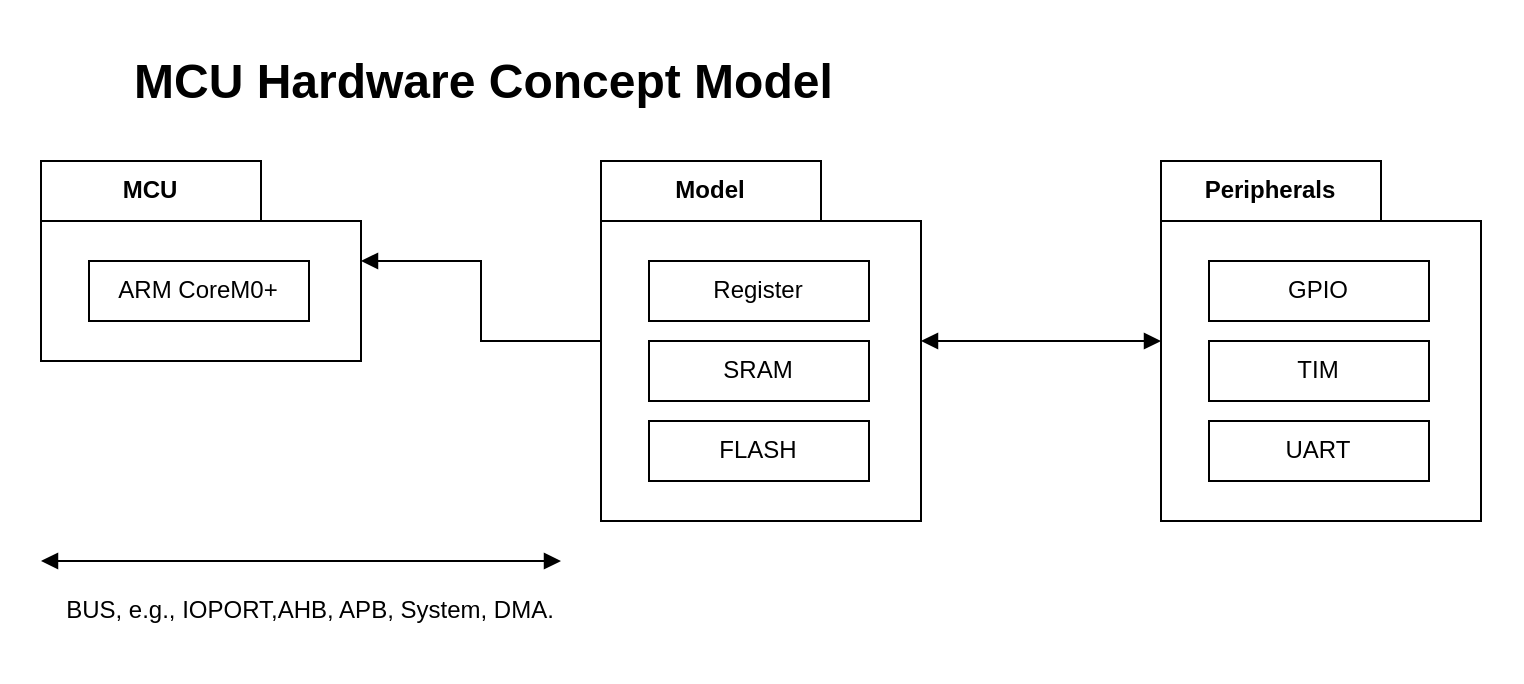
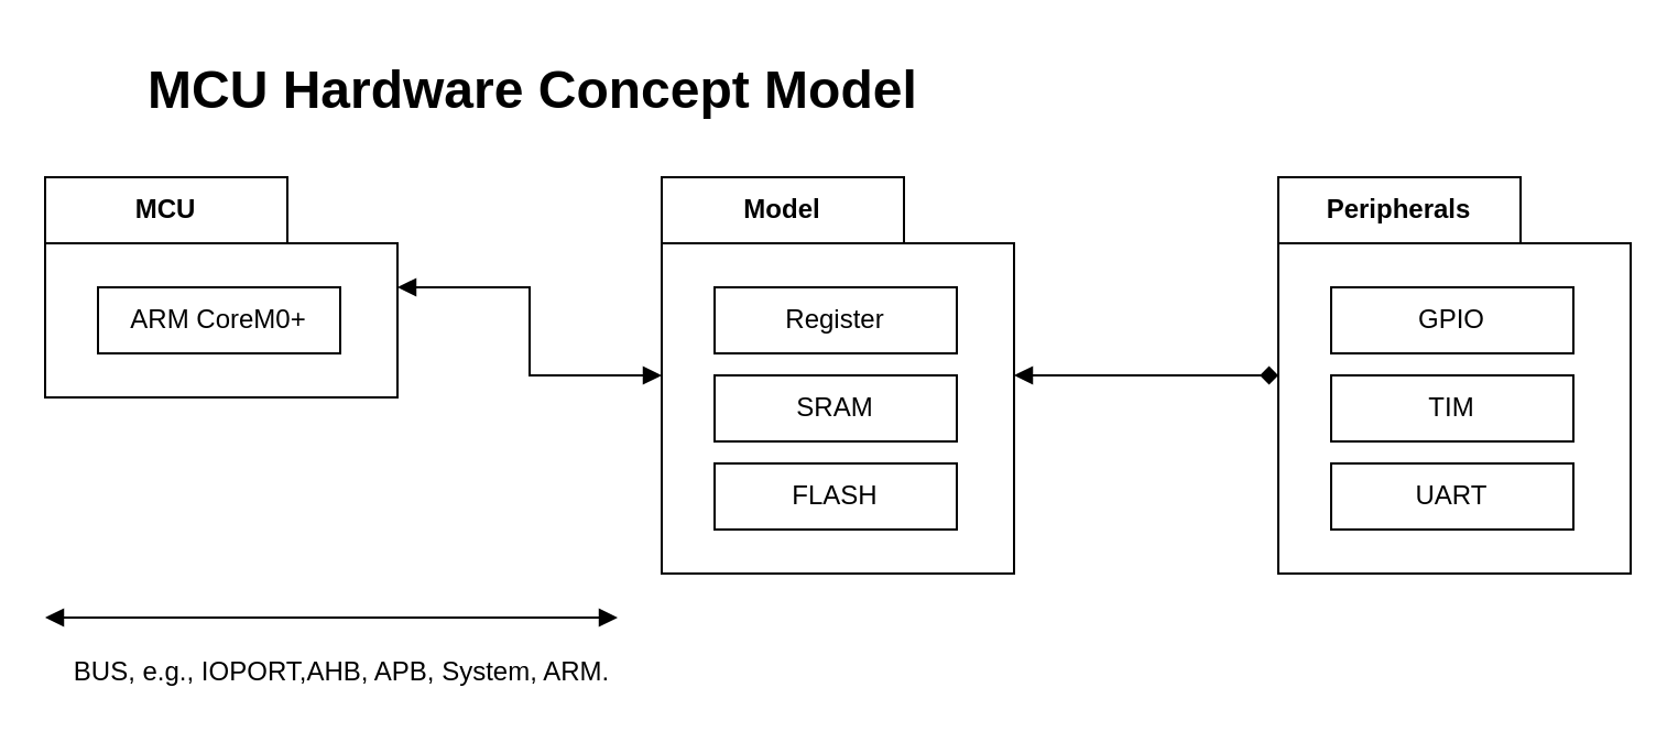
  <mxCell id="0" />
  <mxCell id="1" parent="0" />
  <mxCell id="2" value="&lt;h1 style=&quot;margin-top: 0px;&quot;&gt;MCU Hardware Concept Model&lt;/h1&gt;" style="text;html=1;whiteSpace=wrap;overflow=hidden;rounded=0;" parent="1" vertex="1"><mxGeometry x="65" y="20" width="380" height="50" as="geometry" /></mxCell>
- <mxCell id="3" value="" style="edgeStyle=orthogonalEdgeStyle;rounded=0;orthogonalLoop=1;jettySize=auto;html=1;startArrow=block;startFill=1;endArrow=none;endFill=1;" edge="1" parent="1" source="4" target="7"><mxGeometry relative="1" as="geometry" /></mxCell>
+ <mxCell id="3" value="" style="edgeStyle=orthogonalEdgeStyle;rounded=0;orthogonalLoop=1;jettySize=auto;html=1;startArrow=block;startFill=1;endArrow=block;endFill=1;" edge="1" parent="1" source="4" target="7"><mxGeometry relative="1" as="geometry" /></mxCell>
  <mxCell id="4" value="MCU" style="shape=folder;fontStyle=1;tabWidth=110;tabHeight=30;tabPosition=left;html=1;boundedLbl=1;labelInHeader=1;container=1;collapsible=0;recursiveResize=0;whiteSpace=wrap;" vertex="1" parent="1"><mxGeometry x="20" y="80" width="160" height="100" as="geometry" /></mxCell>
  <mxCell id="5" value="ARM CoreM0+" style="html=1;whiteSpace=wrap;" vertex="1" parent="4"><mxGeometry width="110" height="30" relative="1" as="geometry"><mxPoint x="24" y="50" as="offset" /></mxGeometry></mxCell>
- <mxCell id="6" value="" style="edgeStyle=orthogonalEdgeStyle;rounded=0;orthogonalLoop=1;jettySize=auto;html=1;startArrow=block;startFill=1;endArrow=block;endFill=1;" edge="1" parent="1" source="7" target="11"><mxGeometry relative="1" as="geometry" /></mxCell>
+ <mxCell id="6" value="" style="edgeStyle=orthogonalEdgeStyle;rounded=0;orthogonalLoop=1;jettySize=auto;html=1;startArrow=block;startFill=1;endArrow=diamond;endFill=1;" edge="1" parent="1" source="7" target="11"><mxGeometry relative="1" as="geometry" /></mxCell>
  <mxCell id="7" value="Model" style="shape=folder;fontStyle=1;tabWidth=110;tabHeight=30;tabPosition=left;html=1;boundedLbl=1;labelInHeader=1;container=1;collapsible=0;recursiveResize=0;whiteSpace=wrap;" vertex="1" parent="1"><mxGeometry x="300" y="80" width="160" height="180" as="geometry" /></mxCell>
  <mxCell id="8" value="Register" style="html=1;whiteSpace=wrap;" vertex="1" parent="7"><mxGeometry width="110" height="30" relative="1" as="geometry"><mxPoint x="24" y="50" as="offset" /></mxGeometry></mxCell>
  <mxCell id="9" value="SRAM" style="html=1;whiteSpace=wrap;" vertex="1" parent="7"><mxGeometry width="110" height="30" relative="1" as="geometry"><mxPoint x="24" y="90" as="offset" /></mxGeometry></mxCell>
  <mxCell id="10" value="FLASH" style="html=1;whiteSpace=wrap;" vertex="1" parent="7"><mxGeometry width="110" height="30" relative="1" as="geometry"><mxPoint x="24" y="130" as="offset" /></mxGeometry></mxCell>
  <mxCell id="11" value="Peripherals" style="shape=folder;fontStyle=1;tabWidth=110;tabHeight=30;tabPosition=left;html=1;boundedLbl=1;labelInHeader=1;container=1;collapsible=0;recursiveResize=0;whiteSpace=wrap;" vertex="1" parent="1"><mxGeometry x="580" y="80" width="160" height="180" as="geometry" /></mxCell>
  <mxCell id="12" value="GPIO" style="html=1;whiteSpace=wrap;" vertex="1" parent="11"><mxGeometry width="110" height="30" relative="1" as="geometry"><mxPoint x="24" y="50" as="offset" /></mxGeometry></mxCell>
  <mxCell id="13" value="TIM" style="html=1;whiteSpace=wrap;" vertex="1" parent="11"><mxGeometry width="110" height="30" relative="1" as="geometry"><mxPoint x="24" y="90" as="offset" /></mxGeometry></mxCell>
  <mxCell id="14" value="UART" style="html=1;whiteSpace=wrap;" vertex="1" parent="11"><mxGeometry width="110" height="30" relative="1" as="geometry"><mxPoint x="24" y="130" as="offset" /></mxGeometry></mxCell>
  <mxCell id="15" value="" style="edgeStyle=orthogonalEdgeStyle;rounded=0;orthogonalLoop=1;jettySize=auto;html=1;startArrow=block;startFill=1;endArrow=block;endFill=1;" edge="1" parent="1"><mxGeometry relative="1" as="geometry"><mxPoint x="20" y="280" as="sourcePoint" /><mxPoint x="280" y="280" as="targetPoint" /></mxGeometry></mxCell>
- <mxCell id="16" value="BUS, e.g., IOPORT,AHB, APB, System, DMA." style="text;html=1;align=center;verticalAlign=middle;whiteSpace=wrap;rounded=0;" vertex="1" parent="1"><mxGeometry x="20" y="290" width="270" height="30" as="geometry" /></mxCell>
+ <mxCell id="16" value="BUS, e.g., IOPORT,AHB, APB, System, ARM." style="text;html=1;align=center;verticalAlign=middle;whiteSpace=wrap;rounded=0;" vertex="1" parent="1"><mxGeometry x="20" y="290" width="270" height="30" as="geometry" /></mxCell>
